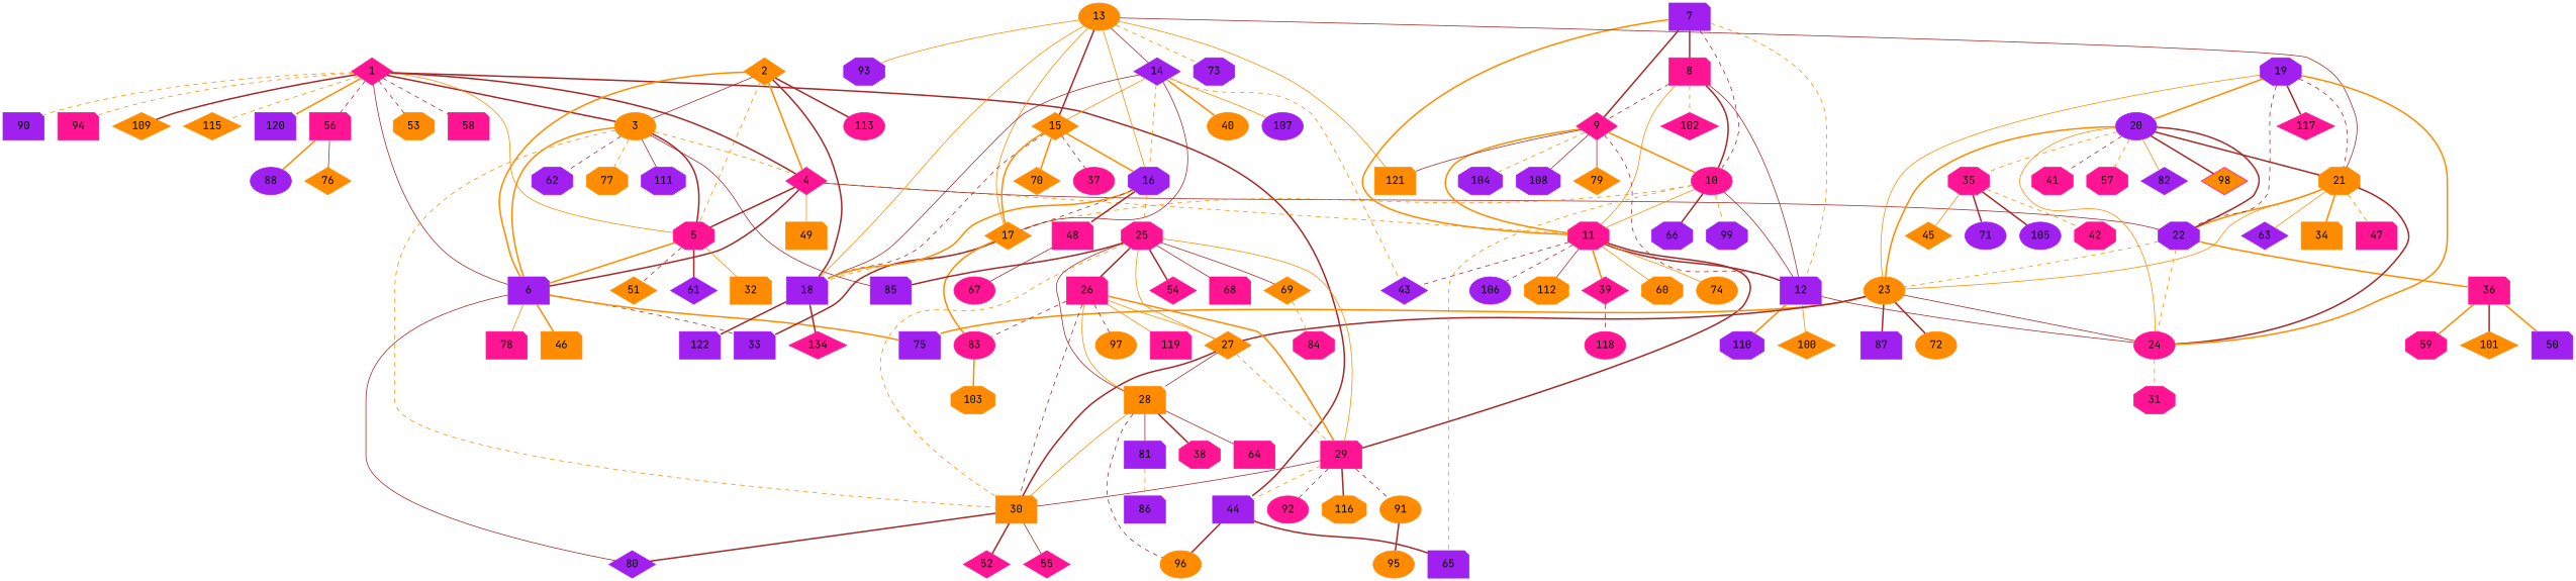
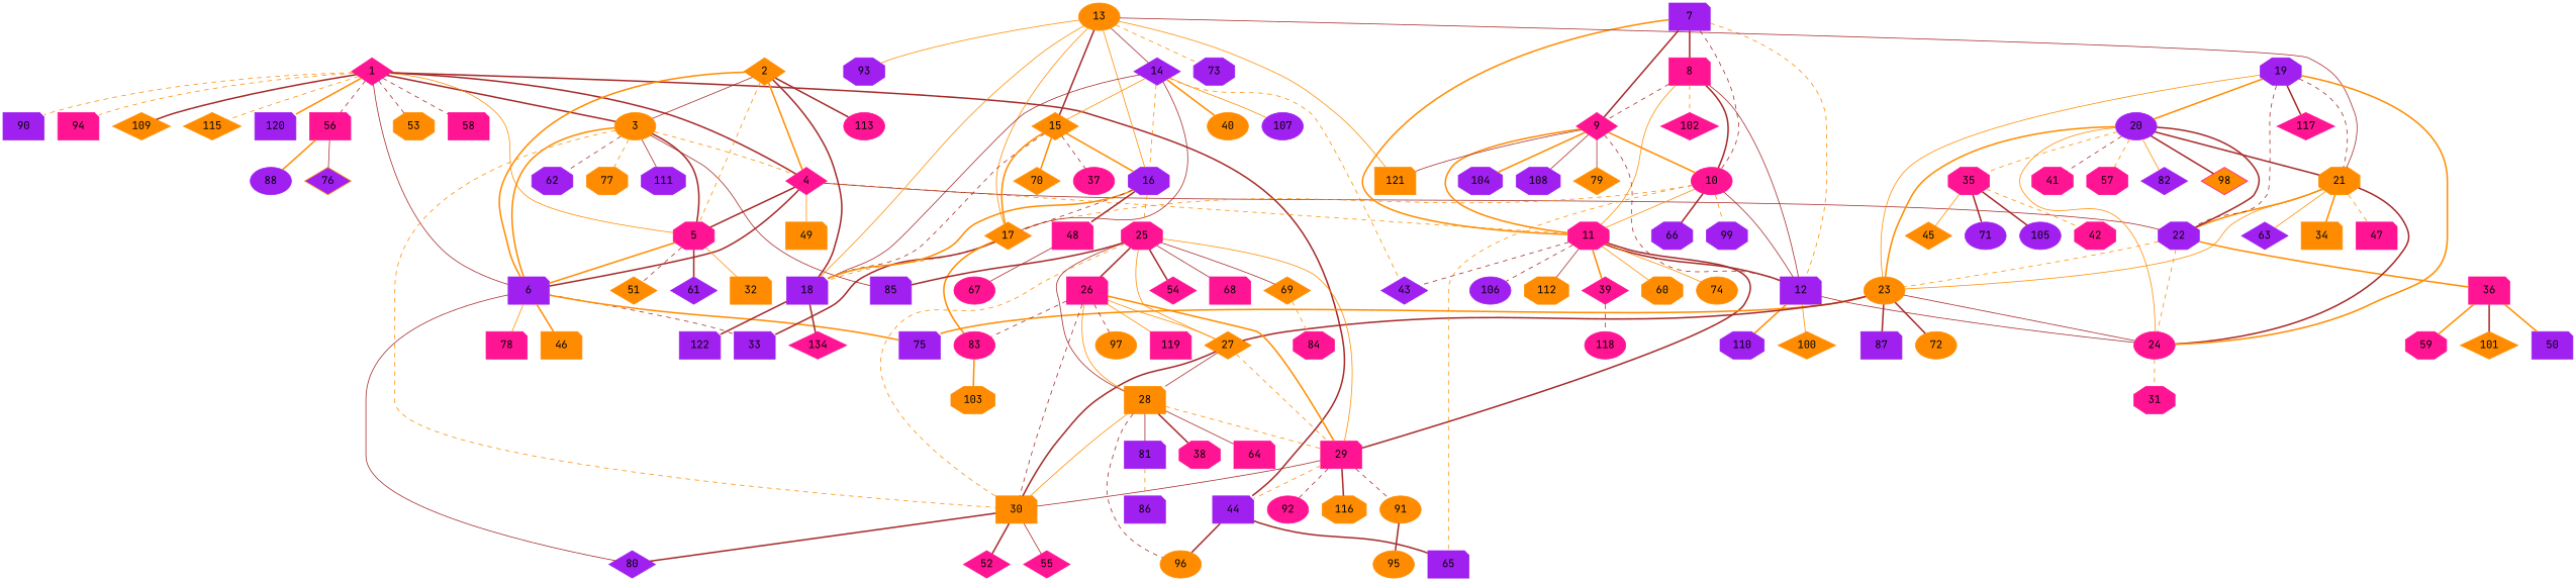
  graph {
    fontname="JetBrains Mono"
    node [color=deeppink fontname="JetBrains Mono" shape=note style=filled]
    edge [color=brown fontname="JetBrains Mono" style=bold]
    1 [shape=diamond]
    3 [color=darkorange shape=ellipse]
    4 [shape=diamond]
    5 [shape=octagon]
    6 [color=purple]
    44 [color=purple]
    53 [color=darkorange shape=octagon]
    56
    58
    90 [color=purple]
    94
    109 [color=darkorange shape=diamond]
    115 [color=darkorange shape=diamond]
    120 [color=purple]
    2 [color=darkorange shape=diamond]
    18 [color=purple]
    113 [shape=ellipse]
    30 [color=darkorange]
    62 [color=purple shape=octagon]
    77 [color=darkorange shape=octagon]
    85 [color=purple]
    111 [color=purple shape=octagon]
    11 [shape=octagon]
    22 [color=purple shape=octagon]
    49 [color=darkorange]
    32 [color=darkorange]
    51 [color=darkorange shape=diamond]
    61 [color=purple shape=diamond]
    33 [color=purple]
    46 [color=darkorange]
    75 [color=purple]
    78
    80 [color=purple shape=diamond]
    65 [color=purple]
    96 [color=darkorange shape=ellipse]
-   76 [color=darkorange shape=diamond]
+   76 [color=darkorange shape=diamond fillcolor=purple]
    88 [color=purple shape=ellipse]
    n38 [label=134 shape=diamond]
    122 [color=purple]
    52 [shape=diamond]
    55 [shape=diamond]
    12 [color=purple]
    29
    39 [shape=diamond]
    43 [color=purple shape=diamond]
    60 [color=darkorange shape=octagon]
    74 [color=darkorange shape=ellipse]
    106 [color=purple shape=ellipse]
    112 [color=darkorange shape=octagon]
    24 [shape=ellipse]
    23 [color=darkorange shape=ellipse]
    36
    7 [color=purple]
    8
    9 [shape=diamond]
    10 [shape=ellipse]
    102 [shape=diamond]
    79 [color=darkorange shape=diamond]
    104 [color=purple shape=octagon]
    108 [color=purple shape=octagon]
    121 [color=darkorange]
    17 [color=darkorange shape=diamond]
    66 [color=purple shape=octagon]
    99 [color=purple shape=octagon]
    100 [color=darkorange shape=diamond]
    110 [color=purple shape=octagon]
    83 [shape=ellipse]
    91 [color=darkorange shape=ellipse]
    92 [shape=ellipse]
    116 [color=darkorange shape=octagon]
    118 [shape=ellipse]
    31 [shape=octagon]
    13 [color=darkorange shape=ellipse]
    14 [color=purple shape=diamond]
    15 [color=darkorange shape=diamond]
    16 [color=purple shape=octagon]
    21 [color=darkorange shape=octagon]
    73 [color=purple shape=octagon]
    93 [color=purple shape=octagon]
    40 [color=darkorange shape=ellipse]
    107 [color=purple shape=ellipse]
    37 [shape=ellipse]
    70 [color=darkorange shape=diamond]
    25 [shape=octagon]
    48
    34 [color=darkorange]
    47
    63 [color=purple shape=diamond]
    27 [color=darkorange shape=diamond]
    26
    28 [color=darkorange]
    54 [shape=diamond]
    68
    69 [color=darkorange shape=diamond]
    67 [shape=ellipse]
    103 [color=darkorange shape=octagon]
    19 [color=purple shape=octagon]
    20 [color=purple shape=ellipse]
    117 [shape=diamond]
    35 [shape=octagon]
    41 [shape=octagon]
    57 [shape=octagon]
    82 [color=purple shape=diamond]
    98 [fillcolor=darkorange shape=diamond]
    72 [color=darkorange shape=ellipse]
    87 [color=purple]
    42 [shape=octagon]
    45 [color=darkorange shape=diamond]
    71 [color=purple shape=ellipse]
    105 [color=purple shape=ellipse]
    50 [color=purple]
    59 [shape=octagon]
    101 [color=darkorange shape=diamond]
    97 [color=darkorange shape=ellipse]
    119
    38 [shape=octagon]
    64
    81 [color=purple]
    84 [shape=octagon]
    86 [color=purple]
    95 [color=darkorange shape=ellipse]
    1 -- 3
    1 -- 4
    1 -- 5 [color=darkorange style=solid]
    1 -- 6 [style=solid]
    1 -- 44
    1 -- 53 [style=dashed]
    1 -- 56 [style=dashed]
    1 -- 58 [style=dashed]
    1 -- 90 [color=darkorange style=dashed]
    1 -- 94 [color=darkorange style=dashed]
    1 -- 109
    1 -- 115 [color=darkorange style=dashed]
    1 -- 120 [color=darkorange]
    3 -- 4 [color=darkorange style=dashed]
    3 -- 5
    3 -- 6 [color=darkorange]
    3 -- 30 [color=darkorange style=dashed]
    3 -- 62 [style=dashed]
    3 -- 77 [color=darkorange style=dashed]
    3 -- 85 [style=solid]
    3 -- 111 [style=solid]
    4 -- 5
    4 -- 6
    4 -- 11 [color=darkorange style=dashed]
    4 -- 22 [style=solid]
    4 -- 49 [color=darkorange style=solid]
    5 -- 6 [color=darkorange]
    5 -- 32 [color=darkorange style=solid]
    5 -- 51 [style=dashed]
    5 -- 61
    6 -- 33 [style=dashed]
    6 -- 46 [color=darkorange]
    6 -- 75 [color=darkorange]
    6 -- 78 [color=darkorange style=solid]
    6 -- 80 [style=solid]
    44 -- 65
    44 -- 96
    56 -- 76 [style=solid]
    56 -- 88 [color=darkorange]
    2 -- 3 [style=solid]
    2 -- 4 [color=darkorange]
    2 -- 5 [color=darkorange style=dashed]
    2 -- 6 [color=darkorange]
    2 -- 18
    2 -- 113
    18 -- n38
    18 -- 122
    30 -- 80
    30 -- 52
    30 -- 55 [style=solid]
    11 -- 12
    11 -- 29
    11 -- 39 [color=darkorange]
    11 -- 43 [style=dashed]
    11 -- 60 [color=darkorange style=solid]
    11 -- 74 [color=darkorange style=solid]
    11 -- 106 [style=dashed]
    11 -- 112 [style=solid]
    22 -- 24 [color=darkorange style=dashed]
    22 -- 23 [color=darkorange style=dashed]
    22 -- 36 [color=darkorange]
    12 -- 24 [style=solid]
    12 -- 100 [color=darkorange style=solid]
    12 -- 110 [color=darkorange]
    29 -- 44 [color=darkorange style=dashed]
    29 -- 30 [style=solid]
    29 -- 91 [style=dashed]
    29 -- 92 [style=dashed]
    29 -- 116
    39 -- 118 [style=dashed]
    24 -- 31 [color=darkorange style=dashed]
    23 -- 75 [color=darkorange]
    23 -- 24 [style=solid]
    23 -- 27
    23 -- 72
    23 -- 87
    36 -- 50 [color=darkorange]
    36 -- 59 [color=darkorange]
    36 -- 101
    7 -- 11 [color=darkorange]
    7 -- 12 [color=darkorange style=dashed]
    7 -- 8
    7 -- 9
    7 -- 10 [style=dashed]
    8 -- 11 [color=darkorange style=solid]
    8 -- 12 [style=solid]
    8 -- 9 [style=dashed]
    8 -- 10
    8 -- 102 [color=darkorange style=dashed]
    9 -- 11 [color=darkorange]
    9 -- 12 [style=dashed]
    9 -- 10 [color=darkorange]
    9 -- 79 [style=solid]
-   9 -- 104 [color=darkorange style=dashed]
+   9 -- 104 [color=darkorange]
    9 -- 108 [style=solid]
    9 -- 121 [style=solid]
    10 -- 11 [color=darkorange style=solid]
    10 -- 65 [color=darkorange style=dashed]
    10 -- 12 [style=solid]
    10 -- 17 [color=darkorange style=dashed]
    10 -- 66
    10 -- 99 [color=darkorange style=dashed]
    17 -- 18 [color=darkorange style=dashed]
    17 -- 33
    17 -- 83 [color=darkorange]
    83 -- 103 [color=darkorange]
    91 -- 95
    13 -- 18 [color=darkorange style=solid]
    13 -- 121 [color=darkorange style=solid]
    13 -- 17 [color=darkorange style=solid]
    13 -- 14 [style=solid]
    13 -- 15
    13 -- 16 [color=darkorange style=solid]
    13 -- 21 [style=solid]
    13 -- 73 [color=darkorange style=dashed]
    13 -- 93 [color=darkorange style=solid]
    14 -- 18 [style=solid]
    14 -- 43 [color=darkorange style=dashed]
    14 -- 17 [style=solid]
    14 -- 15 [color=darkorange style=solid]
    14 -- 16 [color=darkorange style=dashed]
    14 -- 40 [color=darkorange]
    14 -- 107 [color=darkorange style=solid]
    15 -- 18 [style=dashed]
    15 -- 17 [color=darkorange]
    15 -- 16 [color=darkorange]
    15 -- 37 [style=dashed]
    15 -- 70 [color=darkorange]
    16 -- 18 [color=darkorange]
    16 -- 17 [style=dashed]
    16 -- 25 [color=darkorange style=dashed]
    16 -- 48
    21 -- 22 [color=darkorange]
    21 -- 24
    21 -- 23 [color=darkorange style=solid]
    21 -- 34 [color=darkorange]
    21 -- 47 [color=darkorange style=dashed]
    21 -- 63 [color=darkorange style=solid]
    25 -- 30 [color=darkorange style=dashed]
    25 -- 85
    25 -- 29 [color=darkorange style=solid]
    25 -- 27 [color=darkorange style=solid]
    25 -- 26
    25 -- 28 [style=solid]
    25 -- 54
    25 -- 68 [style=solid]
    25 -- 69 [style=solid]
    48 -- 67 [style=solid]
    27 -- 30
    27 -- 29 [color=darkorange style=dashed]
    27 -- 28 [style=solid]
    26 -- 30 [style=dashed]
    26 -- 29 [color=darkorange]
    26 -- 83 [style=dashed]
    26 -- 27 [color=darkorange style=solid]
    26 -- 28 [color=darkorange style=solid]
    26 -- 97 [style=dashed]
    26 -- 119 [color=darkorange style=solid]
    28 -- 30 [color=darkorange style=solid]
    28 -- 96 [style=dashed]
+   28 -- 29 [color=darkorange style=dashed]
    28 -- 38
    28 -- 64 [style=solid]
    28 -- 81 [style=solid]
    69 -- 84 [color=darkorange style=dashed]
    19 -- 22 [style=dashed]
    19 -- 24 [color=darkorange]
    19 -- 23 [color=darkorange style=solid]
    19 -- 21 [style=dashed]
    19 -- 20 [color=darkorange]
    19 -- 117
    20 -- 22
    20 -- 24 [color=darkorange style=solid]
    20 -- 23 [color=darkorange]
    20 -- 21
    20 -- 35 [color=darkorange style=dashed]
    20 -- 41 [style=dashed]
    20 -- 57 [color=darkorange style=dashed]
    20 -- 82 [color=darkorange style=solid]
    20 -- 98
    35 -- 42 [color=darkorange style=dashed]
    35 -- 45 [color=darkorange style=solid]
    35 -- 71
    35 -- 105
    81 -- 86 [color=darkorange style=dashed]
  }
